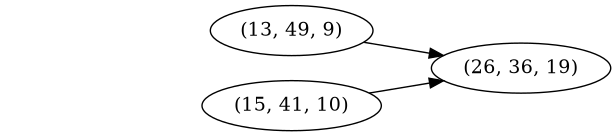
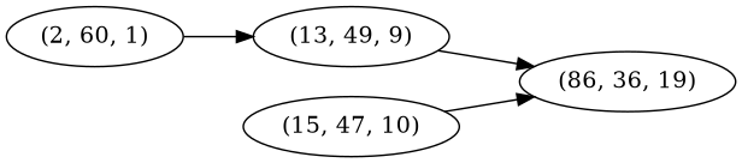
  digraph {
    rankdir=LR
+   "(2, 60, 1)"
    "(13, 49, 9)"
-   "(26, 36, 19)"
-   "(15, 47, 10)" [label="(15, 41, 10)"]
+   "(26, 36, 19)" [label="(86, 36, 19)"]
+   "(15, 47, 10)"
+   "(2, 60, 1)" -> "(13, 49, 9)"
    "(13, 49, 9)" -> "(26, 36, 19)"
    "(15, 47, 10)" -> "(26, 36, 19)"
  }
